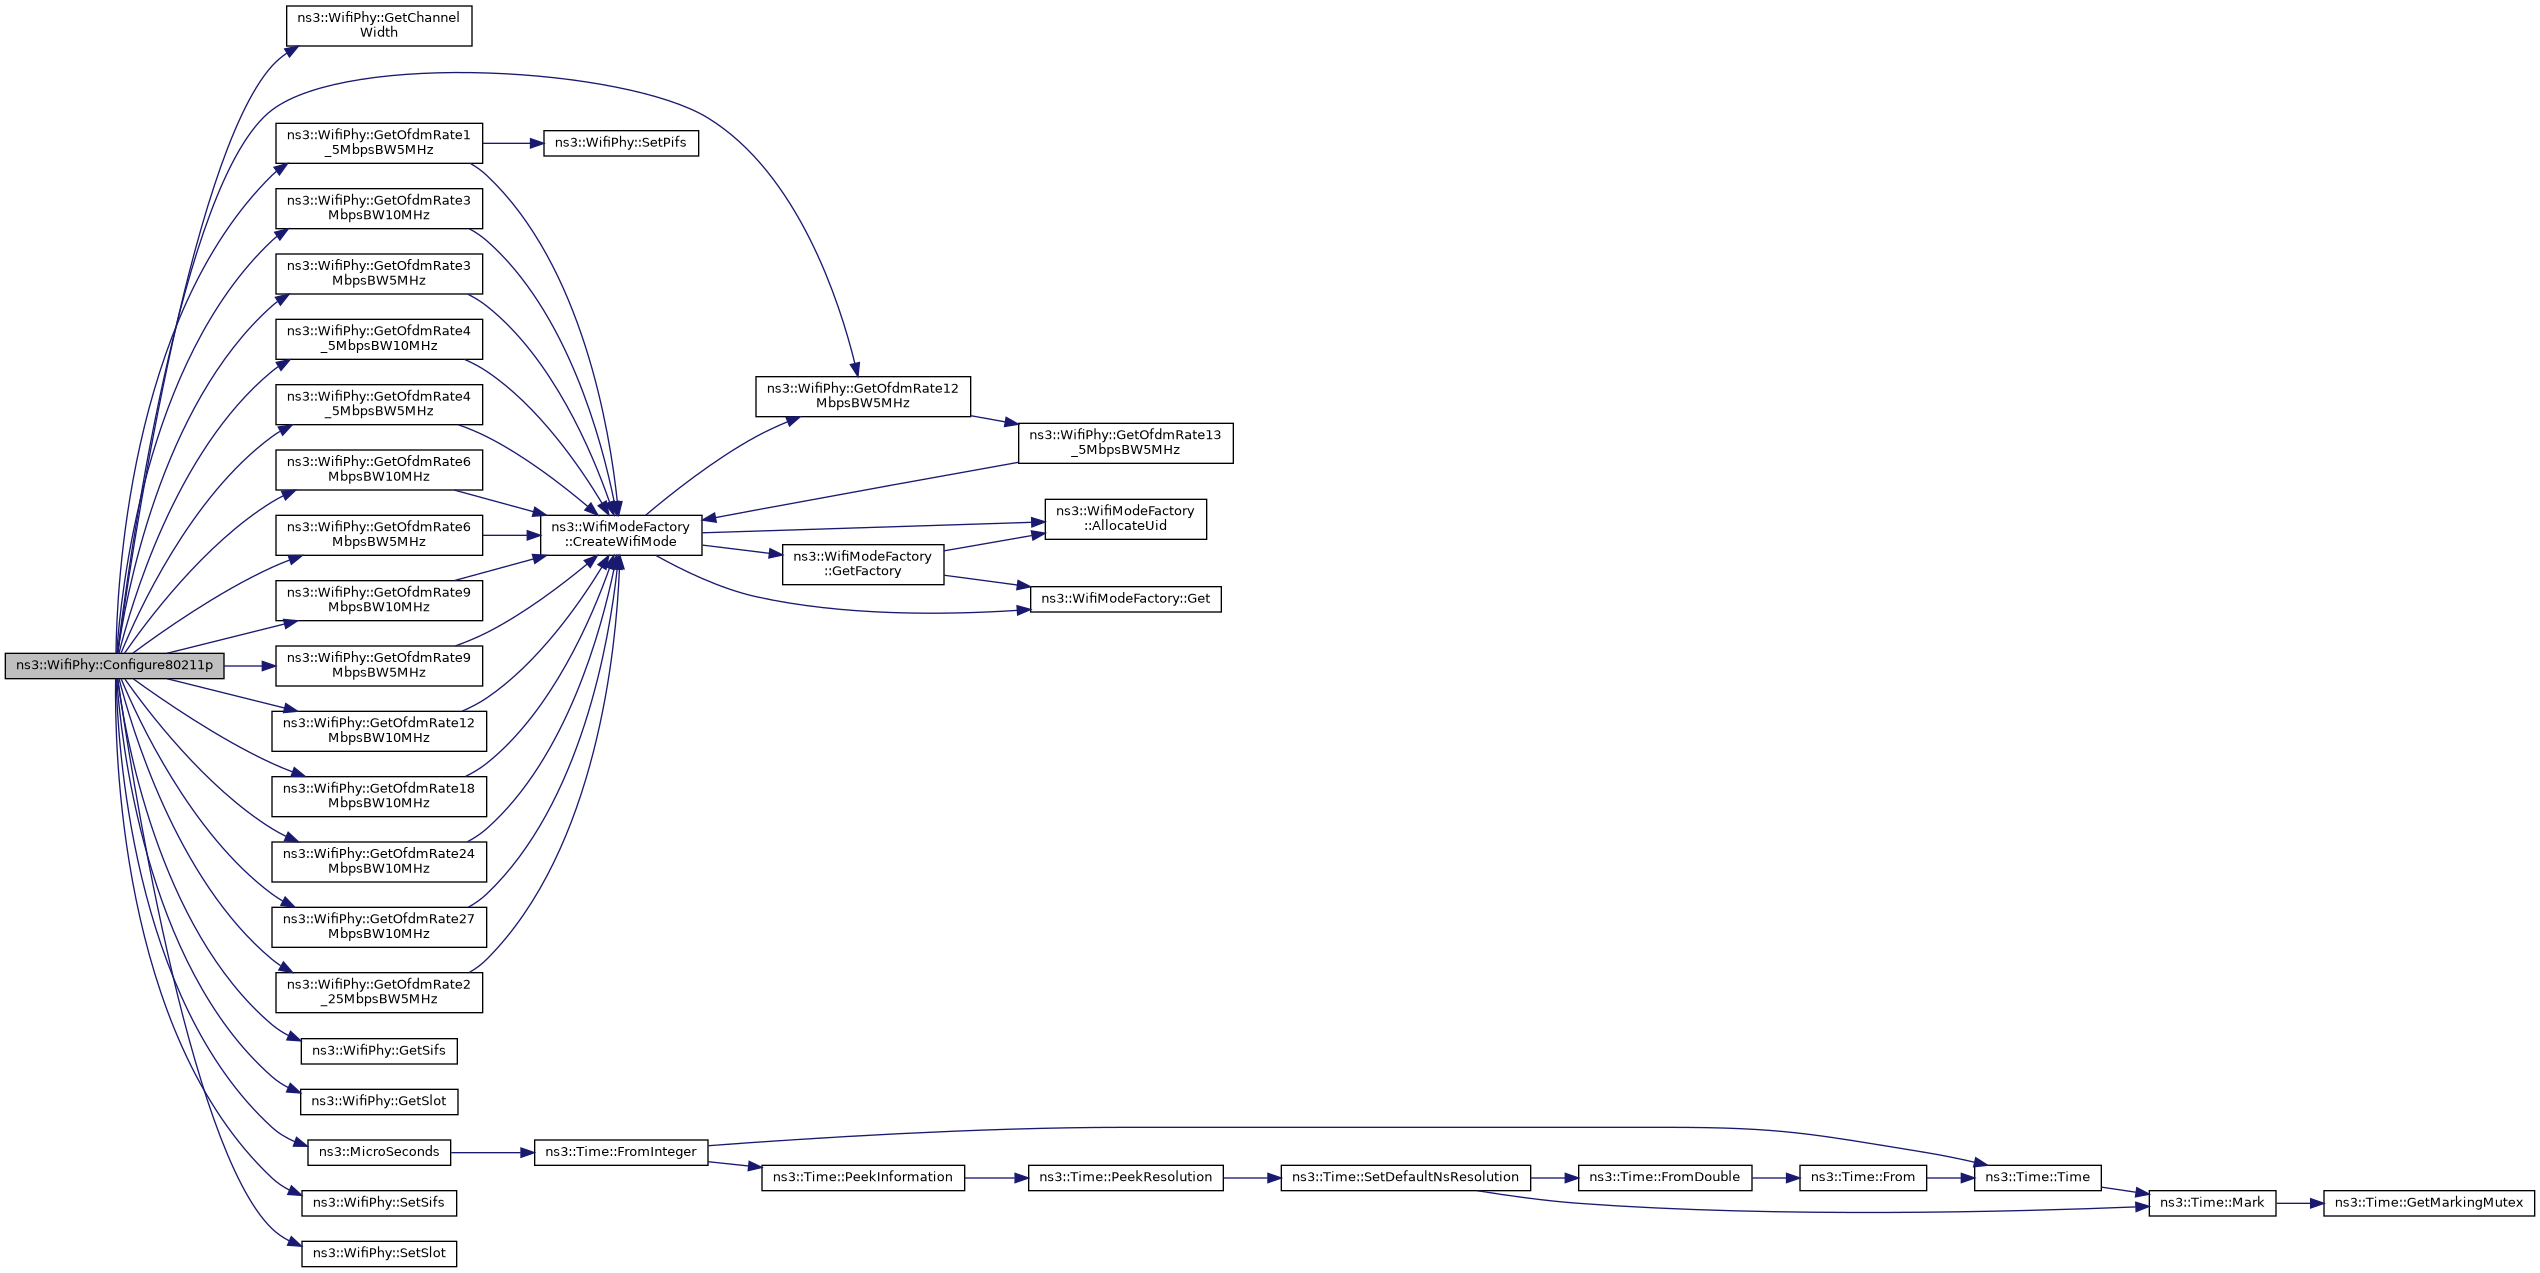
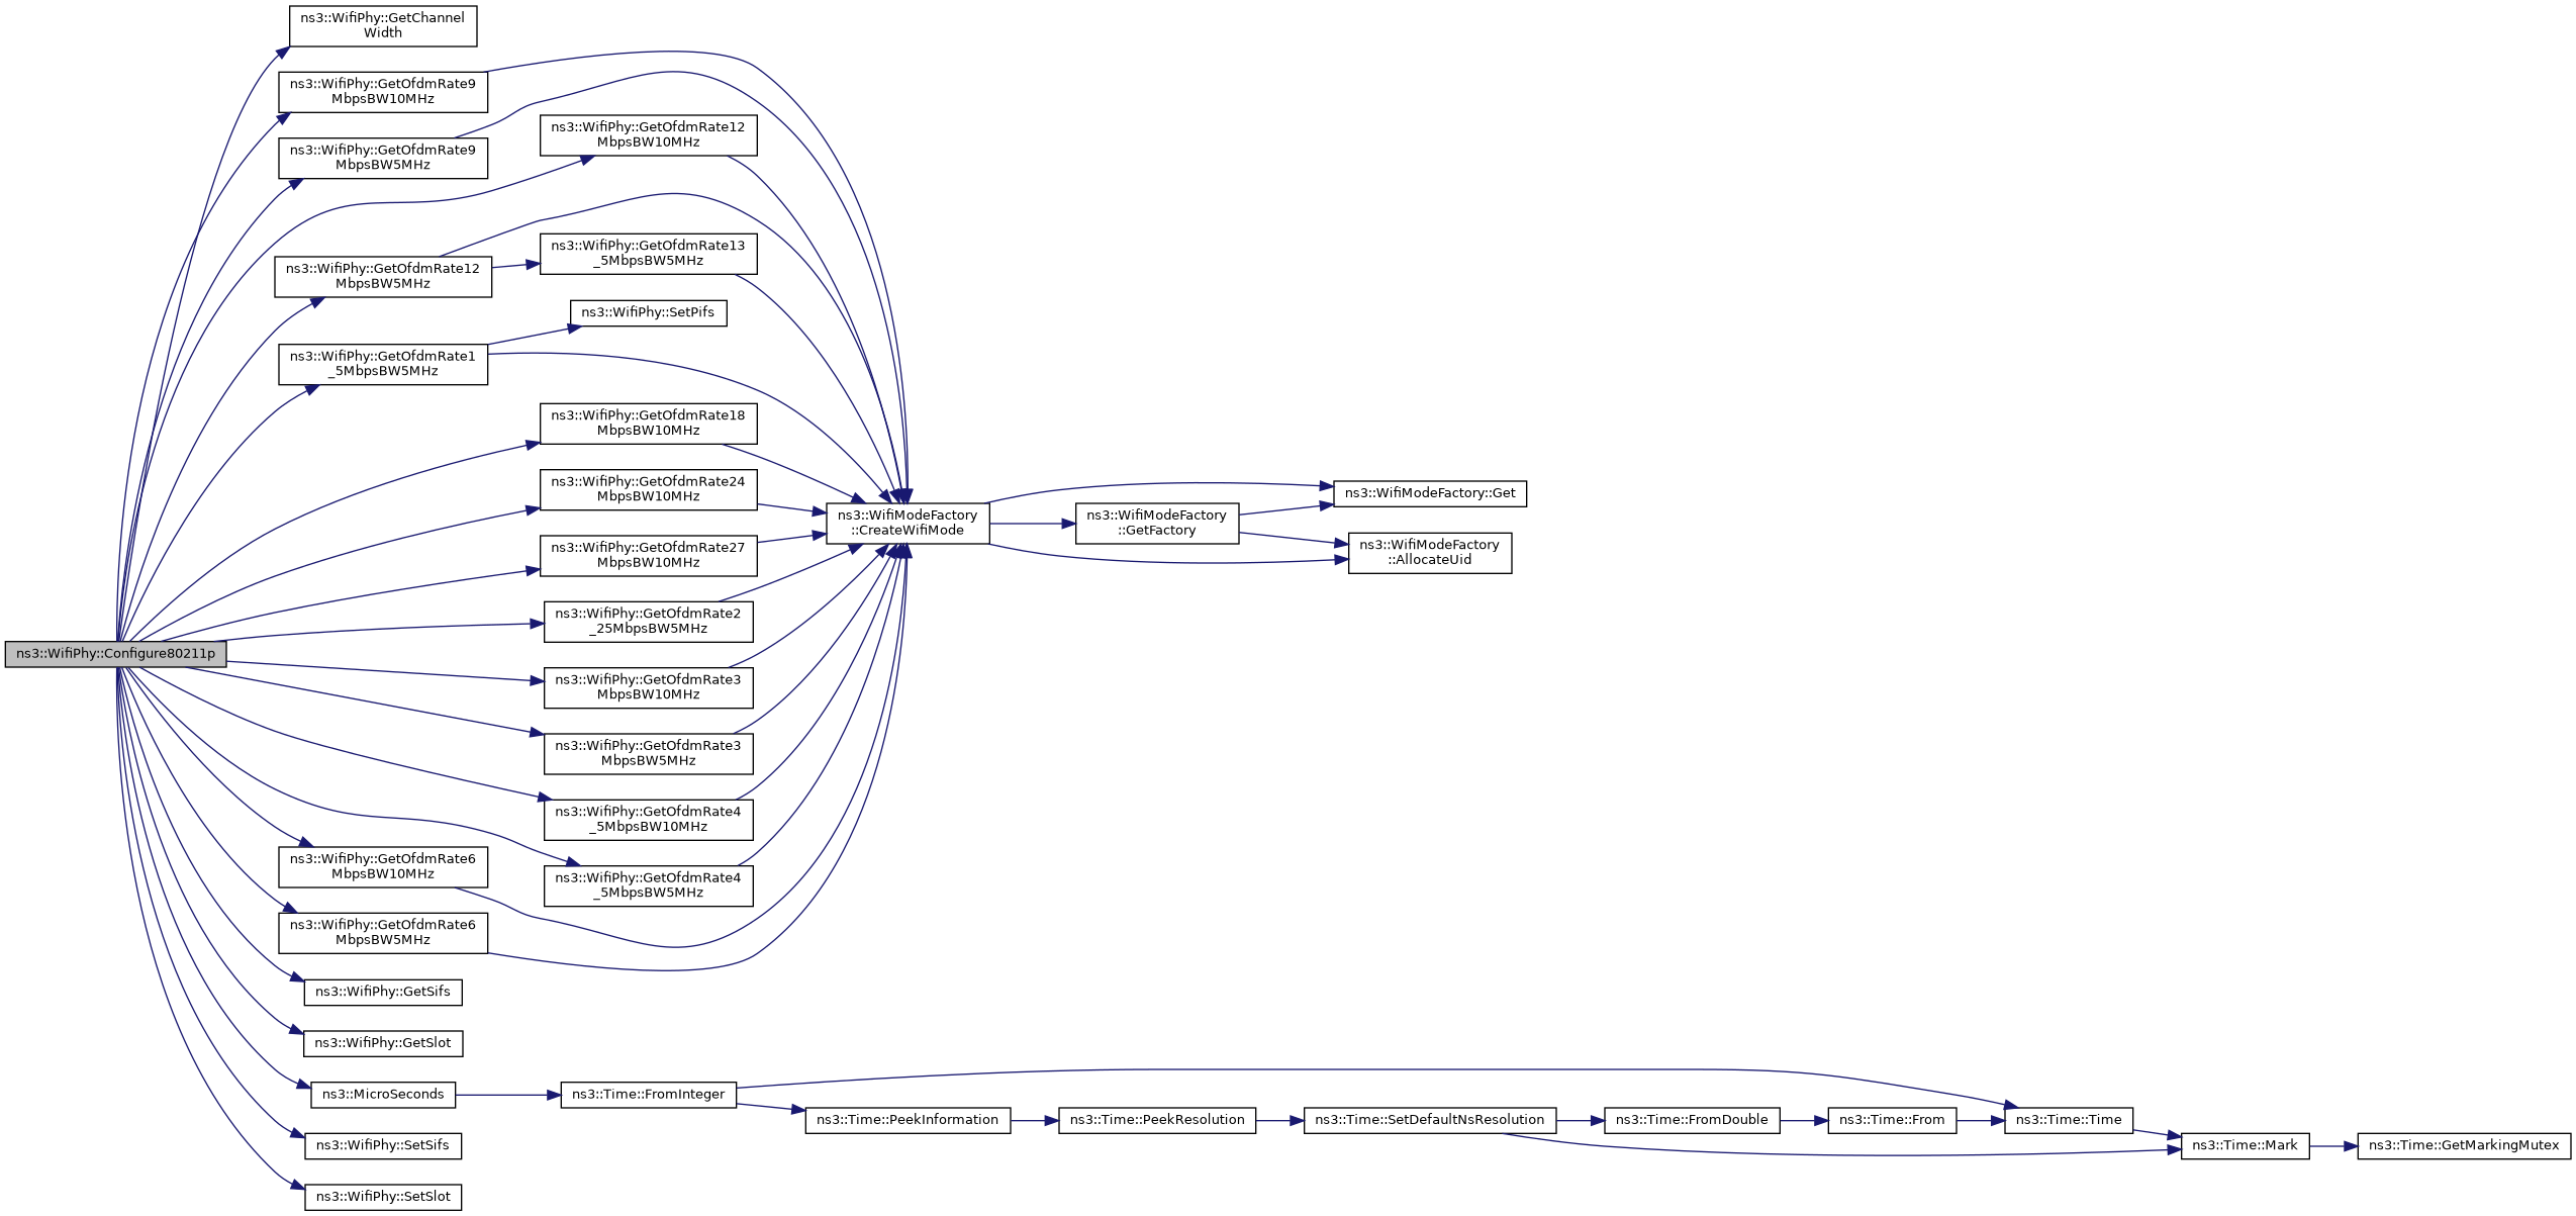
  digraph {
    rankdir=LR
    node [color=black fillcolor=white fontname=Helvetica fontsize=10 shape=record style=filled]
    edge [color=midnightblue fontname=Helvetica fontsize=10 labelfontname=Helvetica labelfontsize=10 style=solid]
    n1 [fillcolor=grey75 fontcolor=black height=0.2 label="ns3::WifiPhy::Configure80211p" width=0.4]
    n2 [height=0.2 label="ns3::WifiPhy::GetChannel\lWidth" width=0.4]
    n3 [height=0.2 label="ns3::WifiPhy::GetOfdmRate12\lMbpsBW10MHz" width=0.4]
    n4 [height=0.2 label="ns3::WifiPhy::GetOfdmRate12\lMbpsBW5MHz" width=0.4]
    n5 [height=0.2 label="ns3::WifiPhy::GetOfdmRate18\lMbpsBW10MHz" width=0.4]
    n6 [height=0.2 label="ns3::WifiPhy::GetOfdmRate1\l_5MbpsBW5MHz" width=0.4]
    n7 [height=0.2 label="ns3::WifiPhy::GetOfdmRate24\lMbpsBW10MHz" width=0.4]
    n8 [height=0.2 label="ns3::WifiPhy::GetOfdmRate27\lMbpsBW10MHz" width=0.4]
    n9 [height=0.2 label="ns3::WifiPhy::GetOfdmRate2\l_25MbpsBW5MHz" width=0.4]
    n10 [height=0.2 label="ns3::WifiPhy::GetOfdmRate3\lMbpsBW10MHz" width=0.4]
    n11 [height=0.2 label="ns3::WifiPhy::GetOfdmRate3\lMbpsBW5MHz" width=0.4]
    n12 [height=0.2 label="ns3::WifiPhy::GetOfdmRate4\l_5MbpsBW10MHz" width=0.4]
    n13 [height=0.2 label="ns3::WifiPhy::GetOfdmRate4\l_5MbpsBW5MHz" width=0.4]
    n14 [height=0.2 label="ns3::WifiPhy::GetOfdmRate6\lMbpsBW10MHz" width=0.4]
    n15 [height=0.2 label="ns3::WifiPhy::GetOfdmRate6\lMbpsBW5MHz" width=0.4]
    n16 [height=0.2 label="ns3::WifiPhy::GetOfdmRate9\lMbpsBW10MHz" width=0.4]
    n17 [height=0.2 label="ns3::WifiPhy::GetOfdmRate9\lMbpsBW5MHz" width=0.4]
    n18 [height=0.2 label="ns3::WifiPhy::GetSifs" width=0.4]
    n19 [height=0.2 label="ns3::WifiPhy::GetSlot" width=0.4]
    n20 [height=0.2 label="ns3::MicroSeconds" width=0.4]
    n21 [height=0.2 label="ns3::WifiPhy::SetSifs" width=0.4]
    n22 [height=0.2 label="ns3::WifiPhy::SetSlot" width=0.4]
    n23 [height=0.2 label="ns3::WifiModeFactory\l::CreateWifiMode" width=0.4]
    n24 [height=0.2 label="ns3::WifiPhy::GetOfdmRate13\l_5MbpsBW5MHz" width=0.4]
    n25 [height=0.2 label="ns3::WifiPhy::SetPifs" width=0.4]
    n26 [height=0.2 label="ns3::Time::FromInteger" width=0.4]
    n27 [height=0.2 label="ns3::WifiModeFactory\l::AllocateUid" width=0.4]
    n28 [height=0.2 label="ns3::WifiModeFactory::Get" width=0.4]
    n29 [height=0.2 label="ns3::WifiModeFactory\l::GetFactory" width=0.4]
    n30 [height=0.2 label="ns3::Time::Time" width=0.4]
    n31 [height=0.2 label="ns3::Time::PeekInformation" width=0.4]
    n32 [height=0.2 label="ns3::Time::Mark" width=0.4]
    n33 [height=0.2 label="ns3::Time::PeekResolution" width=0.4]
    n34 [height=0.2 label="ns3::Time::GetMarkingMutex" width=0.4]
    n35 [height=0.2 label="ns3::Time::SetDefaultNsResolution" width=0.4]
    n36 [height=0.2 label="ns3::Time::FromDouble" width=0.4]
    n37 [height=0.2 label="ns3::Time::From" width=0.4]
    n1 -> n2
    n1 -> n3
    n1 -> n4
    n1 -> n5
    n1 -> n6
    n1 -> n7
    n1 -> n8
    n1 -> n9
    n1 -> n10
    n1 -> n11
    n1 -> n12
    n1 -> n13
    n1 -> n14
    n1 -> n15
    n1 -> n16
    n1 -> n17
    n1 -> n18
    n1 -> n19
    n1 -> n20
    n1 -> n21
    n1 -> n22
    n3 -> n23
-   n23 -> n4
+   n4 -> n23
    n4 -> n24
    n5 -> n23
    n6 -> n23
    n6 -> n25
    n7 -> n23
    n8 -> n23
    n9 -> n23
    n10 -> n23
    n11 -> n23
    n12 -> n23
    n13 -> n23
    n14 -> n23
    n15 -> n23
    n16 -> n23
    n17 -> n23
    n20 -> n26
    n23 -> n27
    n23 -> n28
    n23 -> n29
    n24 -> n23
    n26 -> n30
    n26 -> n31
    n29 -> n27
    n29 -> n28
    n30 -> n32
    n31 -> n33
    n32 -> n34
    n33 -> n35
    n35 -> n32
    n35 -> n36
    n36 -> n37
    n37 -> n30
  }
